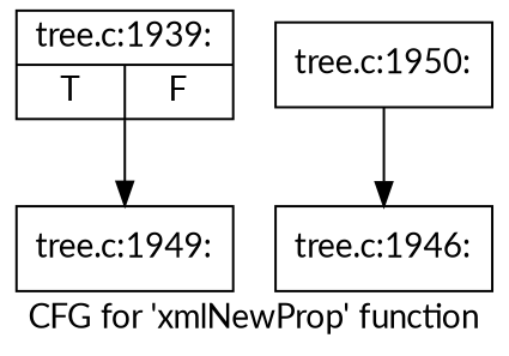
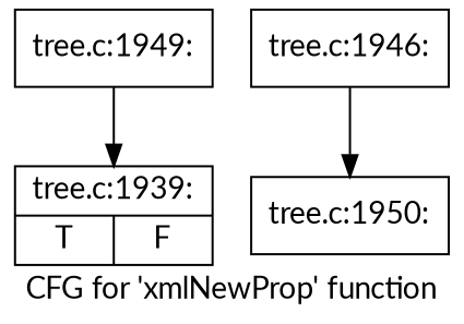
  digraph {
    fontname=Lato
    label="CFG for 'xmlNewProp' function"
    node [fontname=Lato shape=record]
    edge [fontname=Lato]
    n1 [label="{tree.c:1939:|{<s0>T|<s1>F}}"]
    n2 [label="{tree.c:1949:}"]
    n3 [label="{tree.c:1946:}"]
    n4 [label="{tree.c:1950:}"]
-   n1 -> n2
-   n4 -> n3
+   n2 -> n1
+   n3 -> n4
  }
